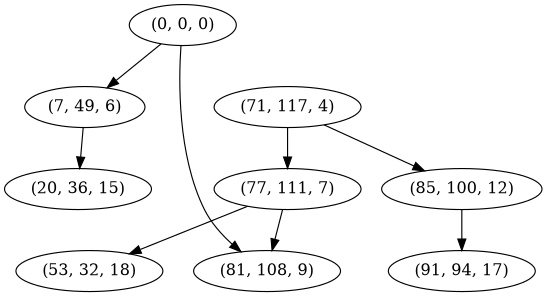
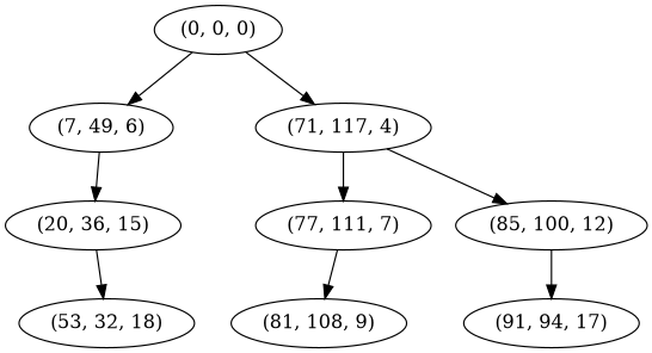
  digraph {
    "(0, 0, 0)"
    "(7, 49, 6)"
    "(71, 117, 4)"
    "(20, 36, 15)"
    "(77, 111, 7)"
    "(85, 100, 12)"
    n7 [label="(53, 32, 18)"]
    "(81, 108, 9)"
    "(91, 94, 17)"
    "(0, 0, 0)" -> "(7, 49, 6)"
-   "(0, 0, 0)" -> "(81, 108, 9)"
+   "(0, 0, 0)" -> "(71, 117, 4)"
    "(7, 49, 6)" -> "(20, 36, 15)"
    "(71, 117, 4)" -> "(77, 111, 7)"
    "(71, 117, 4)" -> "(85, 100, 12)"
-   "(77, 111, 7)" -> n7
+   "(20, 36, 15)" -> n7
    "(77, 111, 7)" -> "(81, 108, 9)"
    "(85, 100, 12)" -> "(91, 94, 17)"
  }
